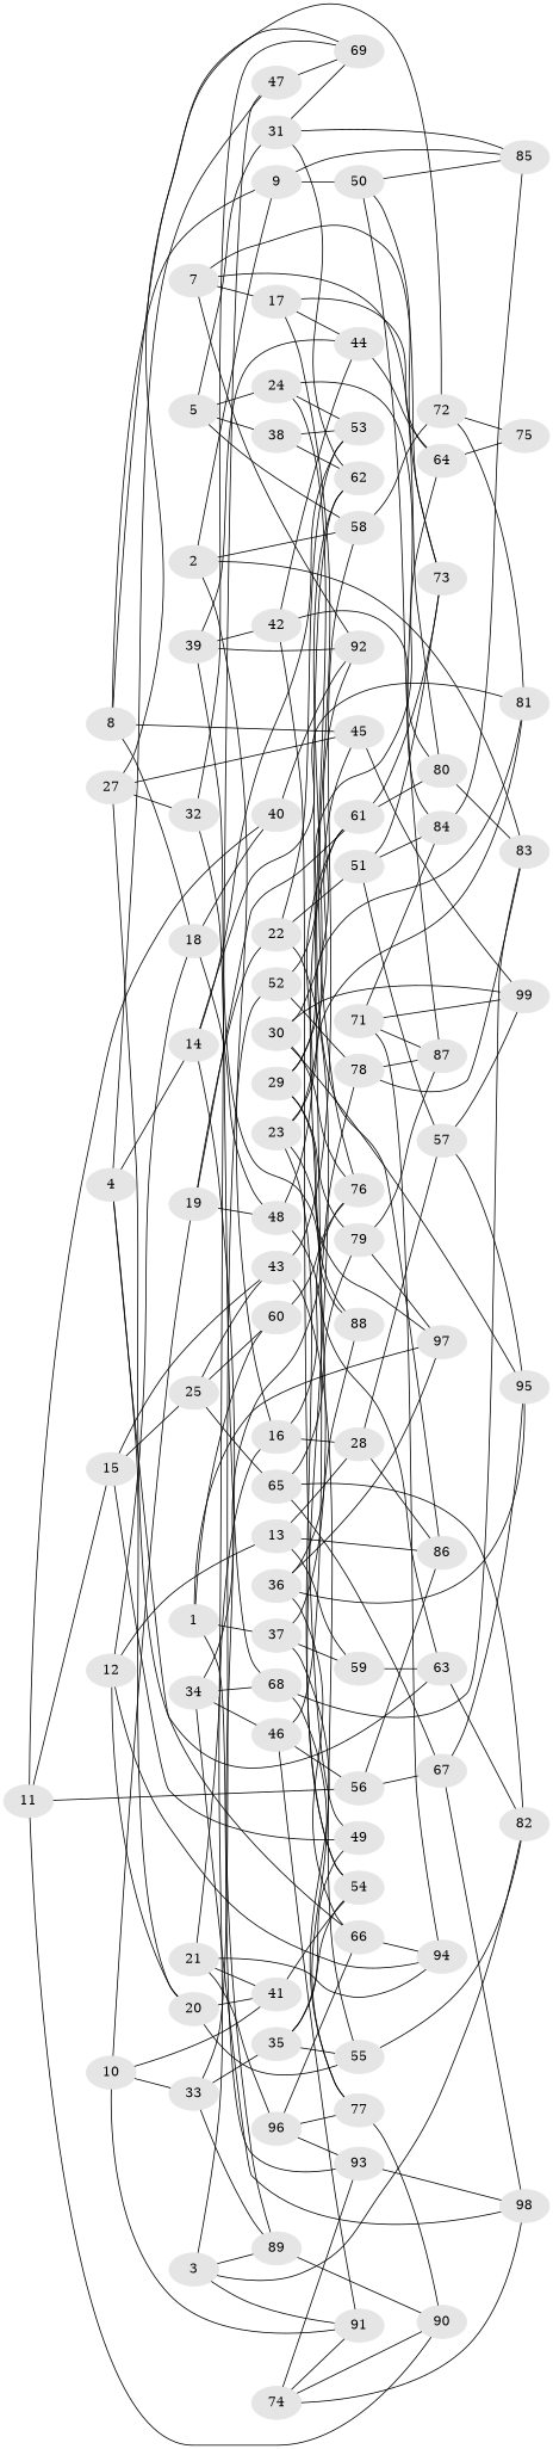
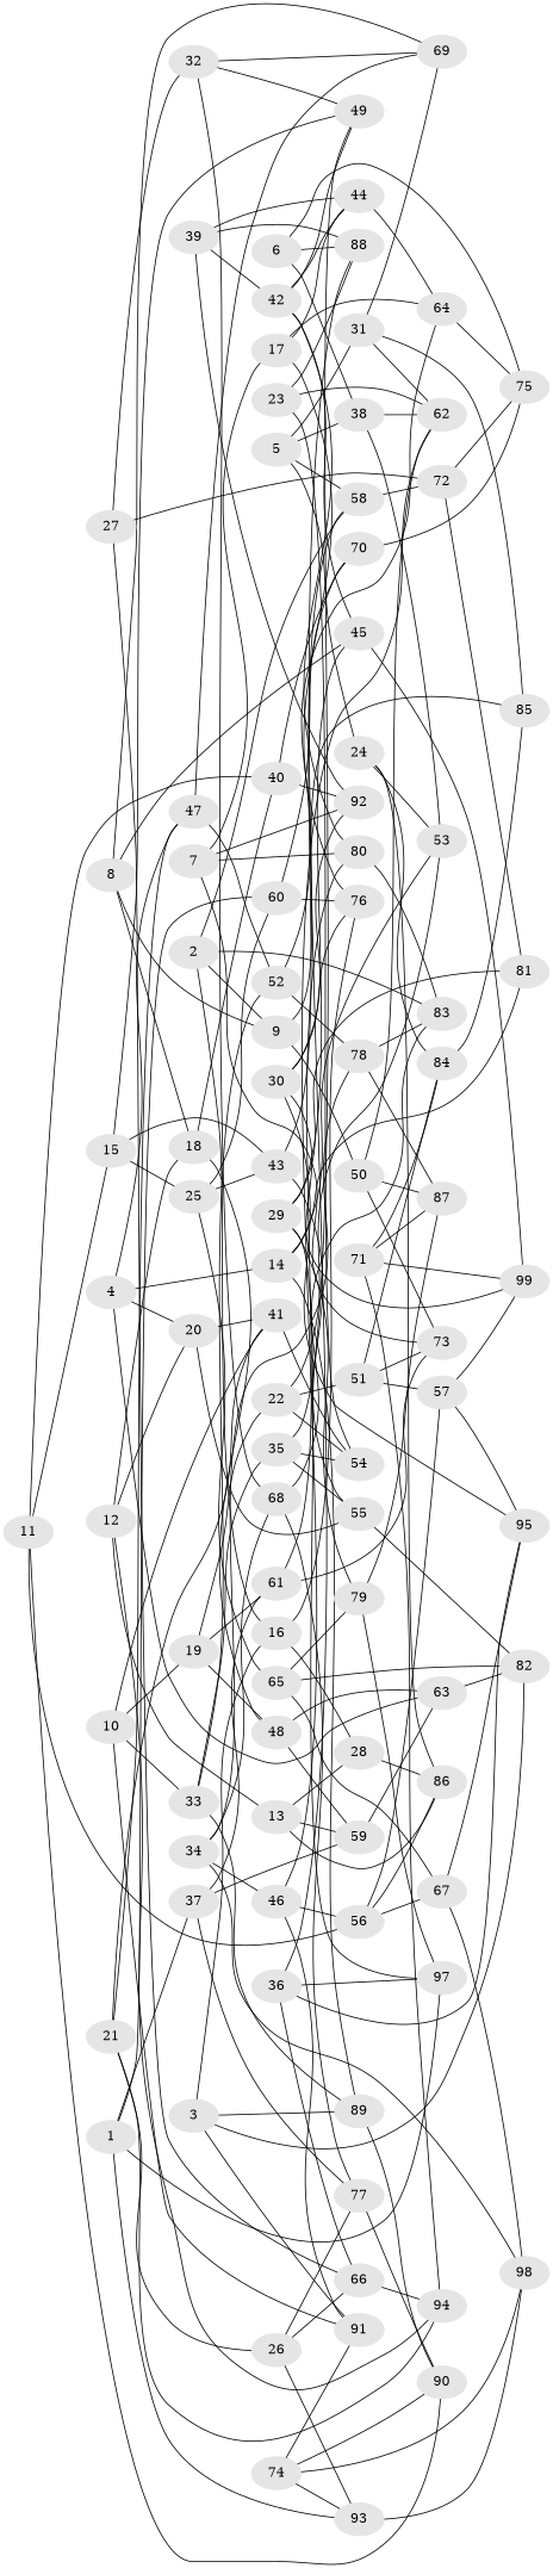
  graph {
    rankdir=LR
    node [color=gray90 style=filled]
    1
    37
    60
    93
    97
    59
    61
    77
+   70
    76
    98
    2
    9
    16
    58
    83
    50
    85
    28
    72
    3
    82
    89
    91
    90
    4
    14
    20
    47
    63
    53
    81
    41
    55
    69
    52
    5
    24
    31
    38
    86
    84
    62
+   6
    75
    88
    7
    17
    73
    80
    92
    44
    64
    8
    18
    45
    40
    48
    n59 [label=99]
    87
    10
    19
    33
    22
    35
    54
    11
    15
    56
    25
    43
    49
    67
    12
    13
    94
    57
    65
    51
    21
-   26 [label=96]
+   26
    66
    23
    79
    27
    32
    68
    95
    29
    30
    78
    34
    46
    36
    39
    42
    71
    74
    1 -- 37
    1 -- 60
    1 -- 93
    1 -- 97
    37 -- 59
    37 -- 61
    37 -- 77
+   60 -- 70
    60 -- 76
    93 -- 98
    59 -- 63
    61 -- 73
    61 -- 80
    77 -- 90
+   70 -- 75
    2 -- 9
    2 -- 16
    2 -- 58
    2 -- 83
    9 -- 50
    9 -- 85
    16 -- 76
    16 -- 28
    58 -- 72
-   50 -- 85
+   50 -- 62
    50 -- 73
    50 -- 87
    28 -- 86
-   28 -- 57
+   56 -- 57
    72 -- 81
    72 -- 75
    3 -- 16
    3 -- 82
    3 -- 89
    3 -- 91
    89 -- 90
    4 -- 14
    4 -- 20
    4 -- 47
    4 -- 63
    14 -- 89
    14 -- 53
    14 -- 81
    20 -- 41
    20 -- 55
    47 -- 69
+   47 -- 52
    63 -- 82
    41 -- 54
    55 -- 82
    52 -- 64
    52 -- 78
    5 -- 58
    5 -- 24
    5 -- 31
    5 -- 38
    24 -- 53
    24 -- 86
    24 -- 84
    31 -- 85
    31 -- 69
    31 -- 62
    38 -- 53
    38 -- 62
    84 -- 85
+   6 -- 38
+   6 -- 75
+   6 -- 88
    7 -- 17
    7 -- 73
    7 -- 80
    7 -- 92
    17 -- 76
    17 -- 44
    17 -- 64
    80 -- 83
    44 -- 64
    64 -- 75
    8 -- 9
    8 -- 69
    8 -- 18
    8 -- 45
    18 -- 40
    18 -- 48
    45 -- n59
+   40 -- 70
    40 -- 92
-   48 -- 61
+   48 -- 59
    48 -- 63
    10 -- 91
    10 -- 41
    10 -- 19
    10 -- 33
    19 -- 61
    19 -- 48
    19 -- 22
    33 -- 89
    33 -- 52
    33 -- 35
    22 -- 53
    22 -- 54
    22 -- 51
    35 -- 55
    35 -- 54
    35 -- 49
    11 -- 90
    11 -- 40
    11 -- 15
    11 -- 56
    15 -- 25
    15 -- 43
    15 -- 49
    56 -- 86
    56 -- 67
    25 -- 60
    25 -- 43
    25 -- 65
    43 -- 58
    43 -- 55
    67 -- 98
    67 -- 95
    12 -- 20
    12 -- 18
    12 -- 13
    12 -- 94
    13 -- 59
    13 -- 28
    13 -- 86
    57 -- n59
    57 -- 95
    65 -- 82
    65 -- 67
    65 -- 79
    51 -- 84
    51 -- 73
    51 -- 57
    21 -- 47
    21 -- 41
    21 -- 94
    21 -- 26
    26 -- 93
    26 -- 77
    26 -- 66
    66 -- 94
-   23 -- 81
    23 -- 62
    23 -- 88
    23 -- 54
    79 -- 97
    79 -- 87
    27 -- 72
-   27 -- 45
+   42 -- 45
    27 -- 66
    27 -- 32
    32 -- 69
+   32 -- 49
    32 -- 68
    68 -- 77
    68 -- 83
    29 -- 97
    29 -- 81
    29 -- 45
    29 -- 79
    30 -- 76
    30 -- 92
    30 -- n59
    30 -- 95
    78 -- 83
    78 -- 87
    34 -- 98
    34 -- 68
    34 -- 78
    34 -- 46
    46 -- 91
    46 -- 62
    46 -- 56
    36 -- 97
    36 -- 88
    36 -- 66
    36 -- 95
    39 -- 88
    39 -- 92
    39 -- 44
    39 -- 42
    42 -- 80
    42 -- 44
    42 -- 49
    71 -- 84
    71 -- n59
    71 -- 87
    71 -- 94
    74 -- 93
    74 -- 98
    74 -- 91
    74 -- 90
  }
